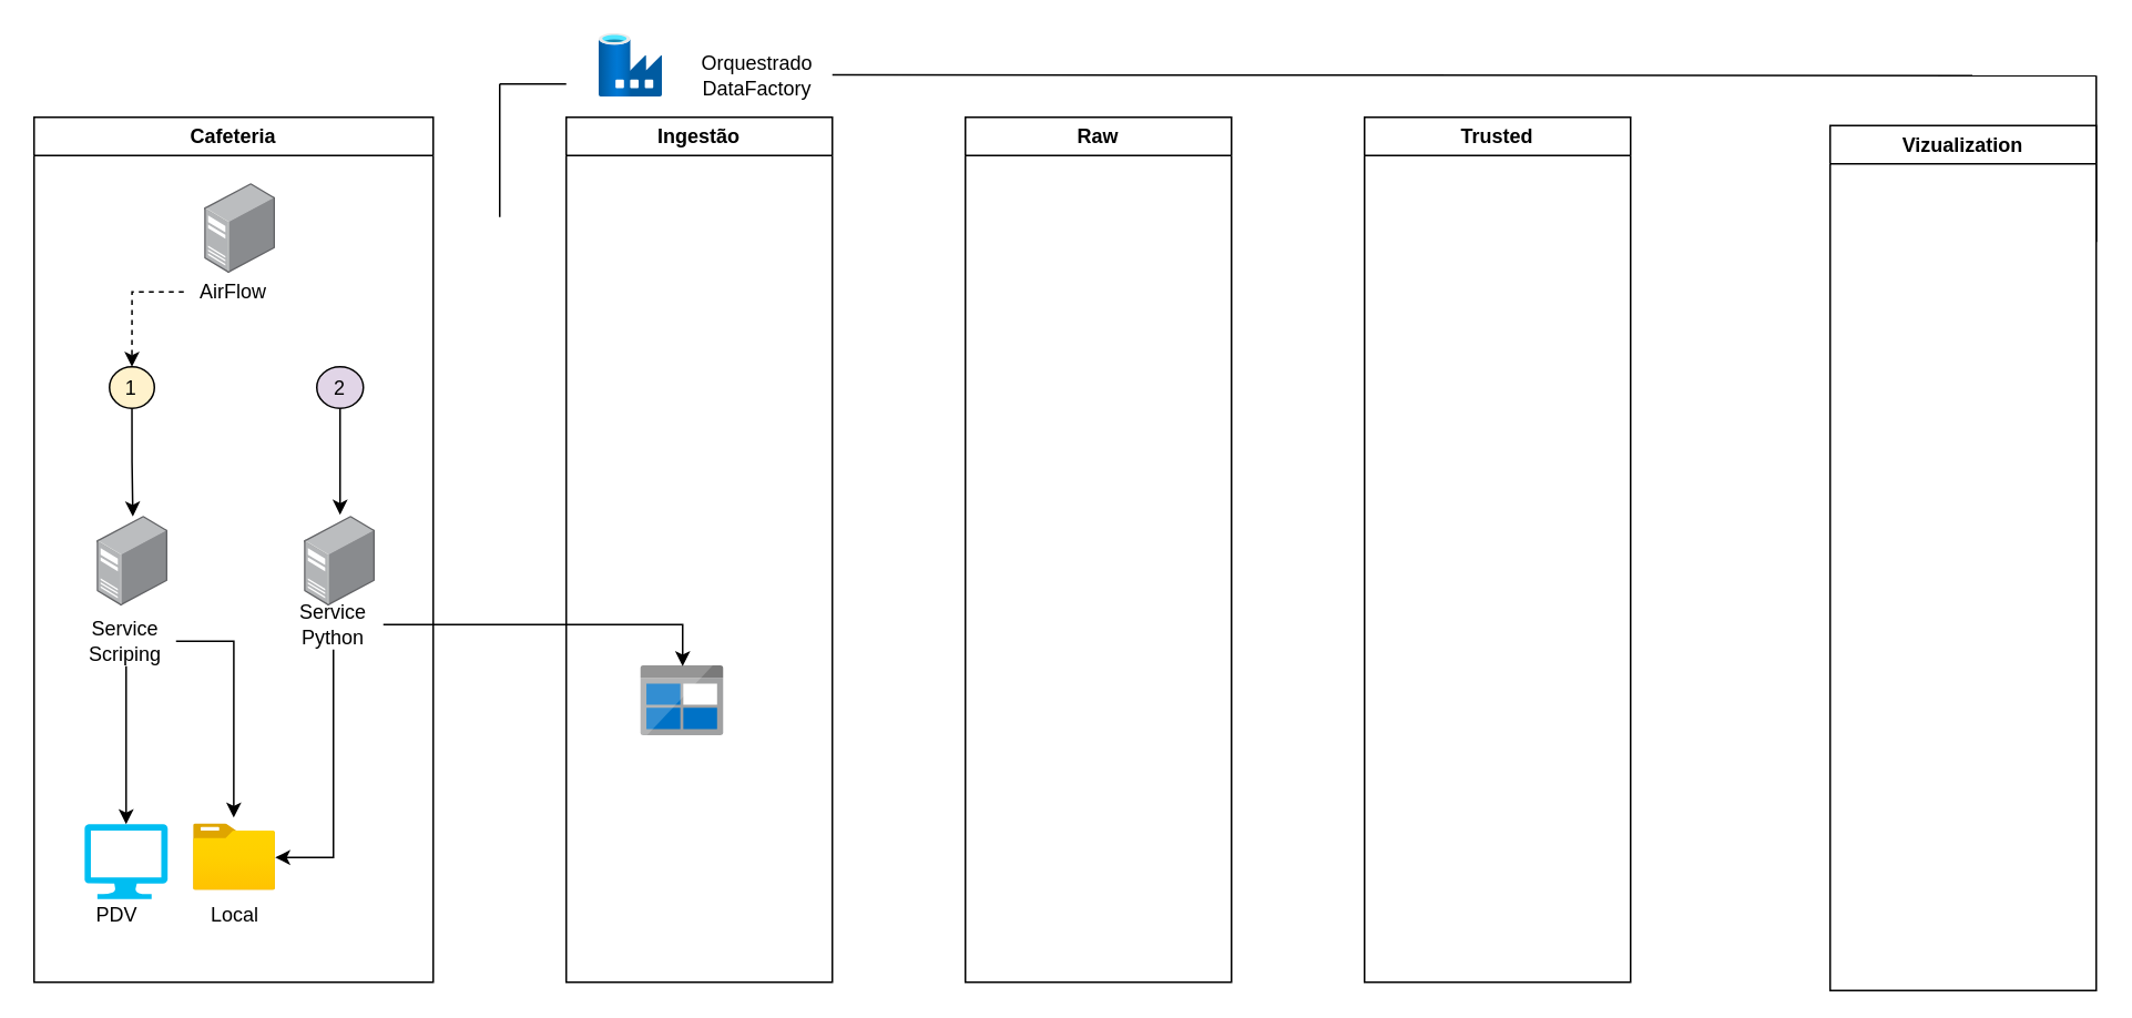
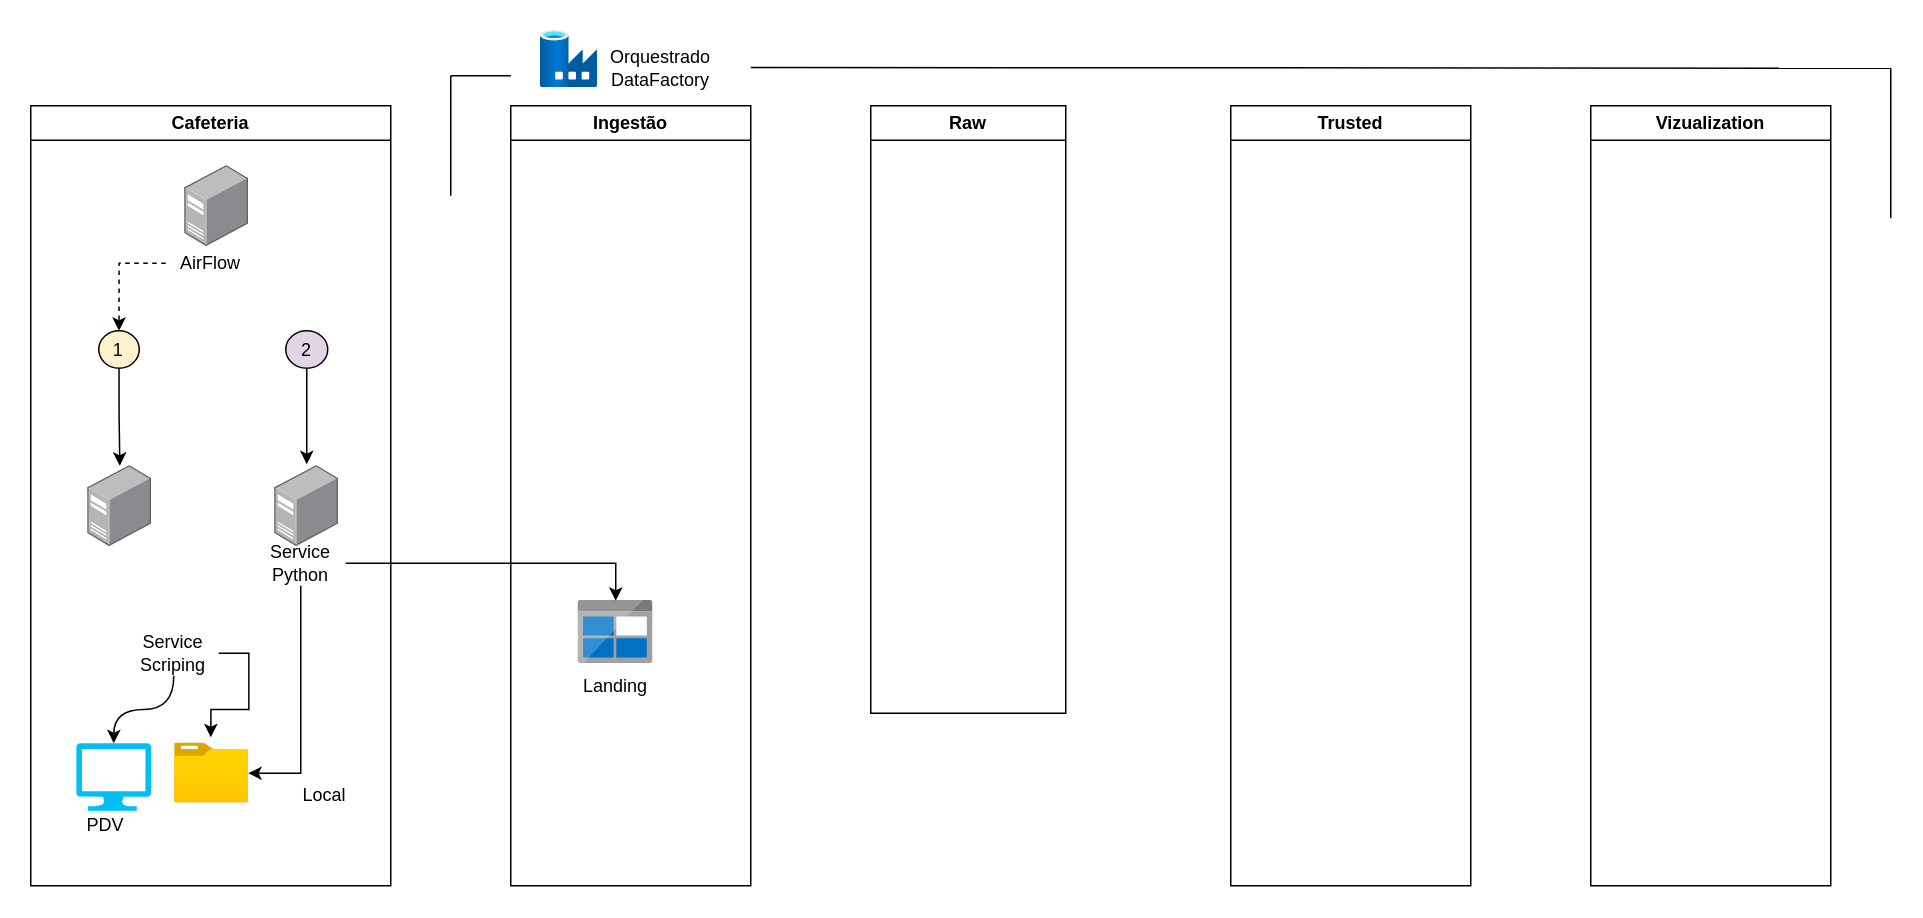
  <mxCell id="0" />
  <mxCell id="1" parent="0" />
  <mxCell id="2" value="Cafeteria" style="swimlane;whiteSpace=wrap;html=1;" vertex="1" parent="1"><mxGeometry x="20" y="70" width="240" height="520" as="geometry" /></mxCell>
- <mxCell id="3" value="Service&lt;br&gt;Scriping" style="text;html=1;align=center;verticalAlign=middle;whiteSpace=wrap;rounded=0;" vertex="1" parent="2"><mxGeometry x="25.35" y="300" width="60" height="30" as="geometry" /></mxCell>
+ <mxCell id="3" value="Service&lt;br&gt;Scriping" style="text;html=1;align=center;verticalAlign=middle;whiteSpace=wrap;rounded=0;" vertex="1" parent="2"><mxGeometry x="65.35" y="350" width="60" height="30" as="geometry" /></mxCell>
  <mxCell id="4" value="" style="image;aspect=fixed;html=1;points=[];align=center;fontSize=12;image=img/lib/azure2/general/Folder_Blank.svg;" vertex="1" parent="2"><mxGeometry x="96.06" y="425" width="49.29" height="40" as="geometry" /></mxCell>
  <mxCell id="5" value="" style="verticalLabelPosition=bottom;html=1;verticalAlign=top;align=center;strokeColor=none;fillColor=#00BEF2;shape=mxgraph.azure.computer;pointerEvents=1;" vertex="1" parent="2"><mxGeometry x="30.35" y="425" width="50" height="45" as="geometry" /></mxCell>
  <mxCell id="6" value="PDV" style="text;html=1;align=center;verticalAlign=middle;whiteSpace=wrap;rounded=0;" vertex="1" parent="2"><mxGeometry x="20.0" y="465" width="60" height="30" as="geometry" /></mxCell>
  <mxCell id="7" value="" style="image;points=[];aspect=fixed;html=1;align=center;shadow=0;dashed=0;image=img/lib/allied_telesis/computer_and_terminals/Server_Desktop.svg;" vertex="1" parent="2"><mxGeometry x="38.1" y="240" width="42.6" height="54" as="geometry" /></mxCell>
  <mxCell id="8" value="" style="image;points=[];aspect=fixed;html=1;align=center;shadow=0;dashed=0;image=img/lib/allied_telesis/computer_and_terminals/Server_Desktop.svg;" vertex="1" parent="2"><mxGeometry x="102.75" y="40" width="42.6" height="54" as="geometry" /></mxCell>
  <mxCell id="9" value="" style="edgeStyle=orthogonalEdgeStyle;rounded=0;orthogonalLoop=1;jettySize=auto;html=1;dashed=1;" edge="1" parent="2" source="10" target="15"><mxGeometry relative="1" as="geometry" /></mxCell>
  <mxCell id="10" value="AirFlow" style="text;html=1;align=center;verticalAlign=middle;whiteSpace=wrap;rounded=0;" vertex="1" parent="2"><mxGeometry x="90" y="90" width="60" height="30" as="geometry" /></mxCell>
  <mxCell id="11" style="rounded=0;orthogonalLoop=1;jettySize=auto;html=1;exitX=0.5;exitY=1;exitDx=0;exitDy=0;entryX=0.5;entryY=0;entryDx=0;entryDy=0;entryPerimeter=0;edgeStyle=orthogonalEdgeStyle;curved=1;" edge="1" parent="2" source="3" target="5"><mxGeometry relative="1" as="geometry"><mxPoint x="60" y="397" as="targetPoint" /></mxGeometry></mxCell>
  <mxCell id="12" style="edgeStyle=orthogonalEdgeStyle;rounded=0;orthogonalLoop=1;jettySize=auto;html=1;exitX=1;exitY=0.5;exitDx=0;exitDy=0;entryX=0.487;entryY=-0.1;entryDx=0;entryDy=0;entryPerimeter=0;" edge="1" parent="2" source="3" target="4"><mxGeometry relative="1" as="geometry" /></mxCell>
- <mxCell id="13" value="Local" style="text;html=1;align=center;verticalAlign=middle;whiteSpace=wrap;rounded=0;" vertex="1" parent="2"><mxGeometry x="90.71" y="465" width="60" height="30" as="geometry" /></mxCell>
+ <mxCell id="13" value="Local" style="text;html=1;align=center;verticalAlign=middle;whiteSpace=wrap;rounded=0;" vertex="1" parent="2"><mxGeometry x="165.71" y="445" width="60" height="30" as="geometry" /></mxCell>
  <mxCell id="14" style="edgeStyle=orthogonalEdgeStyle;rounded=0;orthogonalLoop=1;jettySize=auto;html=1;exitX=0.5;exitY=1;exitDx=0;exitDy=0;" edge="1" parent="2" source="15" target="7"><mxGeometry relative="1" as="geometry" /></mxCell>
  <mxCell id="15" value="1" style="ellipse;whiteSpace=wrap;html=1;fillColor=#fff2cc;" vertex="1" parent="2"><mxGeometry x="45.35" y="150" width="27" height="25" as="geometry" /></mxCell>
  <mxCell id="16" value="2" style="ellipse;whiteSpace=wrap;html=1;fillColor=#e1d5e7;" vertex="1" parent="2"><mxGeometry x="170" y="150" width="28" height="25" as="geometry" /></mxCell>
  <mxCell id="17" value="Service&lt;br&gt;Python" style="text;html=1;align=center;verticalAlign=middle;whiteSpace=wrap;rounded=0;" vertex="1" parent="2"><mxGeometry x="150" y="290" width="60" height="30" as="geometry" /></mxCell>
  <mxCell id="18" value="" style="image;points=[];aspect=fixed;html=1;align=center;shadow=0;dashed=0;image=img/lib/allied_telesis/computer_and_terminals/Server_Desktop.svg;" vertex="1" parent="2"><mxGeometry x="162.75" y="240" width="42.6" height="54" as="geometry" /></mxCell>
  <mxCell id="19" style="edgeStyle=orthogonalEdgeStyle;rounded=0;orthogonalLoop=1;jettySize=auto;html=1;exitX=0.5;exitY=1;exitDx=0;exitDy=0;entryX=0.499;entryY=-0.019;entryDx=0;entryDy=0;entryPerimeter=0;" edge="1" parent="2" source="16" target="18"><mxGeometry relative="1" as="geometry" /></mxCell>
  <mxCell id="20" style="edgeStyle=orthogonalEdgeStyle;rounded=0;orthogonalLoop=1;jettySize=auto;html=1;exitX=0.5;exitY=1;exitDx=0;exitDy=0;entryX=0.993;entryY=0.5;entryDx=0;entryDy=0;entryPerimeter=0;" edge="1" parent="2" source="17" target="4"><mxGeometry relative="1" as="geometry" /></mxCell>
  <mxCell id="21" value="Ingestão" style="swimlane;whiteSpace=wrap;html=1;" vertex="1" parent="1"><mxGeometry x="340" y="70" width="160" height="520" as="geometry" /></mxCell>
  <mxCell id="22" value="" style="image;sketch=0;aspect=fixed;html=1;points=[];align=center;fontSize=12;image=img/lib/mscae/BlobBlock.svg;" vertex="1" parent="21"><mxGeometry x="45" y="330" width="50" height="42" as="geometry" /></mxCell>
- <mxCell id="24" value="Raw" style="swimlane;whiteSpace=wrap;html=1;" vertex="1" parent="1"><mxGeometry x="580" y="70" width="160" height="520" as="geometry" /></mxCell>
+ <mxCell id="23" value="Landing" style="text;html=1;align=center;verticalAlign=middle;whiteSpace=wrap;rounded=0;" vertex="1" parent="21"><mxGeometry x="40" y="372" width="60" height="30" as="geometry" /></mxCell>
+ <mxCell id="24" value="Raw" style="swimlane;whiteSpace=wrap;html=1;" vertex="1" parent="1"><mxGeometry x="580" y="70" width="130" height="405" as="geometry" /></mxCell>
  <mxCell id="25" value="Trusted&lt;span style=&quot;color: rgba(0, 0, 0, 0); font-family: monospace; font-size: 0px; font-weight: 400; text-align: start; text-wrap: nowrap;&quot;&gt;%3CmxGraphModel%3E%3Croot%3E%3CmxCell%20id%3D%220%22%2F%3E%3CmxCell%20id%3D%221%22%20parent%3D%220%22%2F%3E%3CmxCell%20id%3D%222%22%20value%3D%22Raw%22%20style%3D%22swimlane%3BwhiteSpace%3Dwrap%3Bhtml%3D1%3B%22%20vertex%3D%221%22%20parent%3D%221%22%3E%3CmxGeometry%20x%3D%22-3880%22%20y%3D%22-1440%22%20width%3D%22160%22%20height%3D%22520%22%20as%3D%22geometry%22%2F%3E%3C%2FmxCell%3E%3C%2Froot%3E%3C%2FmxGraphModel%3E&lt;/span&gt;" style="swimlane;whiteSpace=wrap;html=1;" vertex="1" parent="1"><mxGeometry x="820" y="70" width="160" height="520" as="geometry" /></mxCell>
- <mxCell id="26" value="Vizualization" style="swimlane;whiteSpace=wrap;html=1;" vertex="1" parent="1"><mxGeometry x="1100" y="75" width="160" height="520" as="geometry" /></mxCell>
+ <mxCell id="26" value="Vizualization" style="swimlane;whiteSpace=wrap;html=1;" vertex="1" parent="1"><mxGeometry x="1060" y="70" width="160" height="520" as="geometry" /></mxCell>
  <mxCell id="27" style="edgeStyle=orthogonalEdgeStyle;rounded=0;orthogonalLoop=1;jettySize=auto;html=1;exitX=1;exitY=0.5;exitDx=0;exitDy=0;" edge="1" parent="1" source="17" target="22"><mxGeometry relative="1" as="geometry" /></mxCell>
  <mxCell id="28" value="" style="image;aspect=fixed;html=1;points=[];align=center;fontSize=12;image=img/lib/azure2/databases/Data_Factory.svg;" vertex="1" parent="1"><mxGeometry x="360" y="20" width="38" height="38" as="geometry" /></mxCell>
  <mxCell id="29" value="" style="endArrow=none;html=1;rounded=0;" edge="1" parent="1"><mxGeometry width="50" height="50" relative="1" as="geometry"><mxPoint x="500" y="44.5" as="sourcePoint" /><mxPoint x="1260" y="45" as="targetPoint" /></mxGeometry></mxCell>
  <mxCell id="30" value="" style="endArrow=none;html=1;rounded=0;" edge="1" parent="1"><mxGeometry width="50" height="50" relative="1" as="geometry"><mxPoint x="300" y="50" as="sourcePoint" /><mxPoint x="340" y="50" as="targetPoint" /></mxGeometry></mxCell>
  <mxCell id="31" value="" style="endArrow=none;html=1;rounded=0;" edge="1" parent="1"><mxGeometry width="50" height="50" relative="1" as="geometry"><mxPoint x="300" y="130" as="sourcePoint" /><mxPoint x="300" y="50" as="targetPoint" /></mxGeometry></mxCell>
- <mxCell id="32" value="Orquestrado DataFactory" style="text;html=1;align=center;verticalAlign=middle;whiteSpace=wrap;rounded=0;" vertex="1" parent="1"><mxGeometry x="425" y="30" width="60" height="30" as="geometry" /></mxCell>
+ <mxCell id="32" value="Orquestrado DataFactory" style="text;html=1;align=center;verticalAlign=middle;whiteSpace=wrap;rounded=0;" vertex="1" parent="1"><mxGeometry x="410" y="30" width="60" height="30" as="geometry" /></mxCell>
  <mxCell id="33" value="" style="endArrow=none;html=1;rounded=0;" edge="1" parent="1"><mxGeometry width="50" height="50" relative="1" as="geometry"><mxPoint x="1260" y="145" as="sourcePoint" /><mxPoint x="1260" y="45" as="targetPoint" /></mxGeometry></mxCell>
